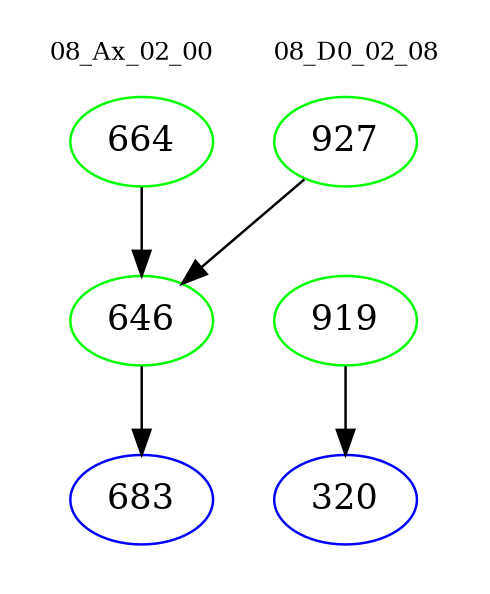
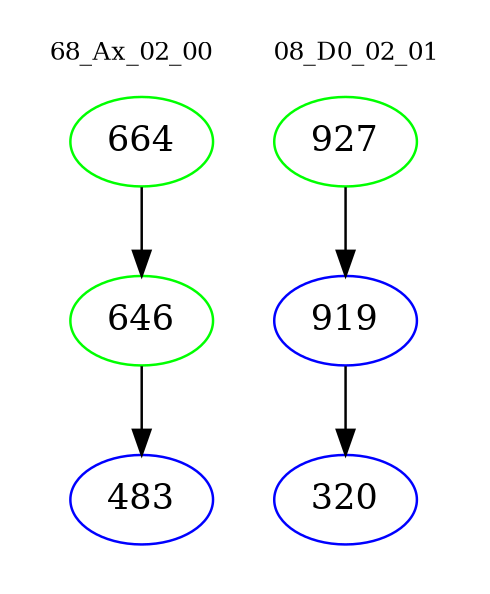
  digraph {
    node [color=green]
    edge [color=black]
    n1 [label=664]
    n2 [label=646]
-   n3 [color=blue label=683]
+   n3 [color=blue label=483]
    n4 [label=927]
-   n5 [label=919]
+   n5 [color=blue label=919]
    n6 [color=blue label=320]
    subgraph cluster_1 {
      color=white
      fontsize=10
-     label="08_Ax_02_00"
+     label="68_Ax_02_00"
      n1
      n2
      n3
    }
    subgraph cluster_2 {
      color=white
      fontsize=10
-     label="08_D0_02_08"
+     label="08_D0_02_01"
      n4
      n5
      n6
    }
    n1 -> n2
    n2 -> n3
-   n4 -> n2
+   n4 -> n5
    n5 -> n6
  }
